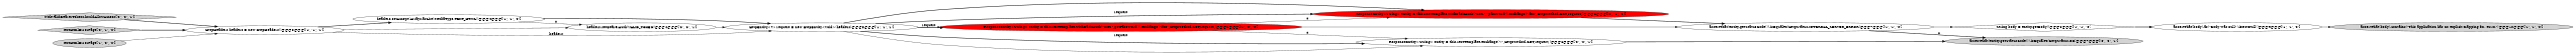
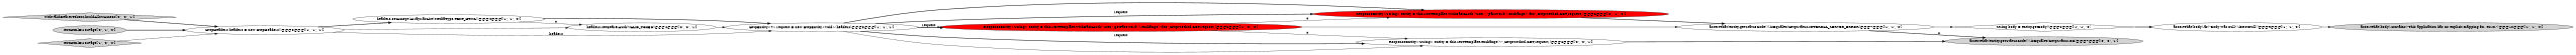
  digraph {
    rankdir=LR
    node [fillcolor=white shape=ellipse style=filled]
    edge [style=bold]
    n1 [label="assertThat(entity.getStatusCode()).isEqualTo(HttpStatus.INTERNAL_SERVER_ERROR)@@@7@@@['1', '1', '0']"]
    n2 [fillcolor=lightgray label="assertThat(entity.getStatusCode()).isEqualTo(HttpStatus.OK)@@@7@@@['0', '0', '1']"]
    n3 [label="String body = entity.getBody()@@@8@@@['1', '1', '0']" shape=diamond]
    n4 [label="assertThat(body).as(\"Body was null\").isNotNull()@@@9@@@['1', '1', '0']"]
    n5 [fillcolor=lightgray label="assertThat(body).contains(\"This application has no explicit mapping for /error\")@@@10@@@['1', '1', '0']"]
    n6 [label="headers.setAccept(Arrays.asList(MediaType.TEXT_HTML))@@@4@@@['1', '1', '0']"]
    n7 [label="headers.setBearerAuth(VALID_TOKEN)@@@4@@@['0', '0', '1']"]
    n8 [label="HttpEntity<?> request = new HttpEntity<Void>(headers)@@@5@@@['1', '1', '1']"]
    n9 [fillcolor=red label="ResponseEntity<String> entity = this.restTemplate.withBasicAuth(\"user\",getPassword()).exchange(\"/foo\",HttpMethod.GET,request,)@@@6@@@['1', '0', '0']"]
    n10 [label="ResponseEntity<String> entity = this.restTemplate.exchange(\"/\",HttpMethod.GET,request,)@@@6@@@['0', '0', '1']"]
    n11 [fillcolor=red label="ResponseEntity<String> entity = this.restTemplate.withBasicAuth(\"user\",\"password\").exchange(\"/foo\",HttpMethod.GET,request,)@@@6@@@['0', '1', '0']"]
    n12 [fillcolor=lightgray label="withValidBearerTokenShouldAllowAccess['0', '0', '1']" shape=diamond]
    n13 [label="HttpHeaders headers = new HttpHeaders()@@@3@@@['1', '1', '1']"]
-   n14 [fillcolor=lightgray label="testHtmlErrorPage['0', '1', '0']" shape=diamond]
-   n15 [fillcolor=lightgray label="testHtmlErrorPage['1', '0', '0']"]
+   n14 [fillcolor=lightgray label="testHtmlErrorPage['0', '1', '0']"]
+   n15 [fillcolor=lightgray label="testHtmlErrorPage['1', '0', '0']" shape=diamond]
    n1 -> n2 [label=0]
    n1 -> n3 [style=solid]
    n3 -> n4
    n4 -> n5 [style=solid]
    n6 -> n7 [label=0 style=solid]
    n6 -> n8
    n7 -> n8 [style=solid]
    n8 -> n9 [label=request style=solid]
    n8 -> n9
    n8 -> n10 [label=request]
    n8 -> n10 [style=solid]
    n8 -> n11 [label=request]
    n8 -> n11
    n9 -> n1 [style=solid]
    n9 -> n10 [label=0 style=solid]
    n9 -> n11 [label=0 style=solid]
    n10 -> n2
    n11 -> n1
    n12 -> n13
    n13 -> n6
    n13 -> n7 [style=solid]
    n13 -> n8 [label=headers style=solid]
    n14 -> n13
    n15 -> n13 [style=solid]
  }
